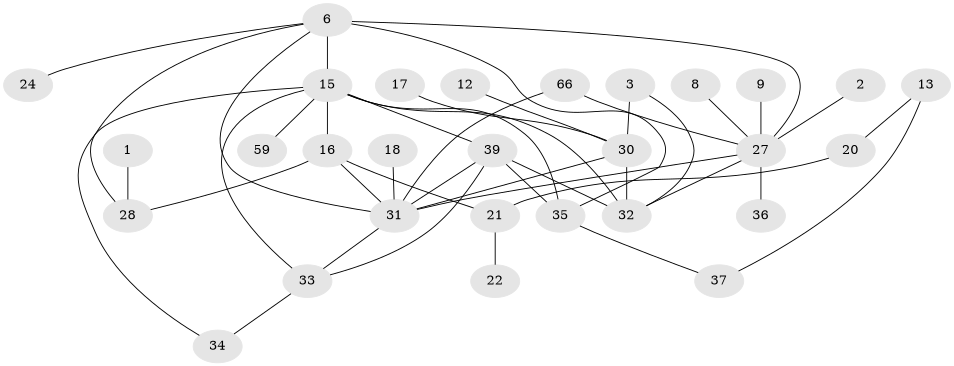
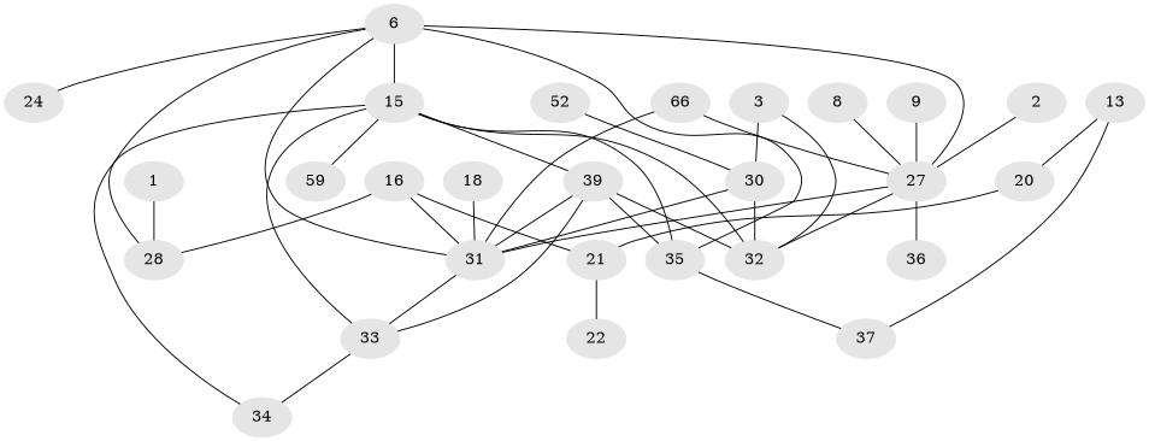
  graph {
    node [color=gray90 style=filled]
    edge [weight=1.0]
    1
    28
    2
    27
    31
    32
    36
    3
    30
    6
    15
    24
    35
    16
    n15 [label=59]
    n16 [label=39]
    33
    34
    37
    8
    9
-   12
+   12 [label=52]
    13
    20
    21
    22
-   17
    18
    n29 [label=66]
    1 -- 28
    2 -- 27
    27 -- 31
    27 -- 32
    27 -- 36
    31 -- 33
    3 -- 32
    3 -- 30
    30 -- 31
    30 -- 32
    6 -- 28
    6 -- 27 [weight=2.0]
    6 -- 31
    6 -- 15
    6 -- 24
    6 -- 35
    15 -- 32
    15 -- 35
-   15 -- 16
    15 -- n15
    15 -- n16
    15 -- 33
    15 -- 34
    35 -- 37
    16 -- 28
    16 -- 31
    16 -- 21
    n16 -- 31
    n16 -- 32
    n16 -- 35
    n16 -- 33
    33 -- 34
    8 -- 27
    9 -- 27
    12 -- 30
    13 -- 37
    13 -- 20
    20 -- 21
    21 -- 22
-   17 -- 30
    18 -- 31
    n29 -- 27 [weight=2.0]
    n29 -- 31
  }
